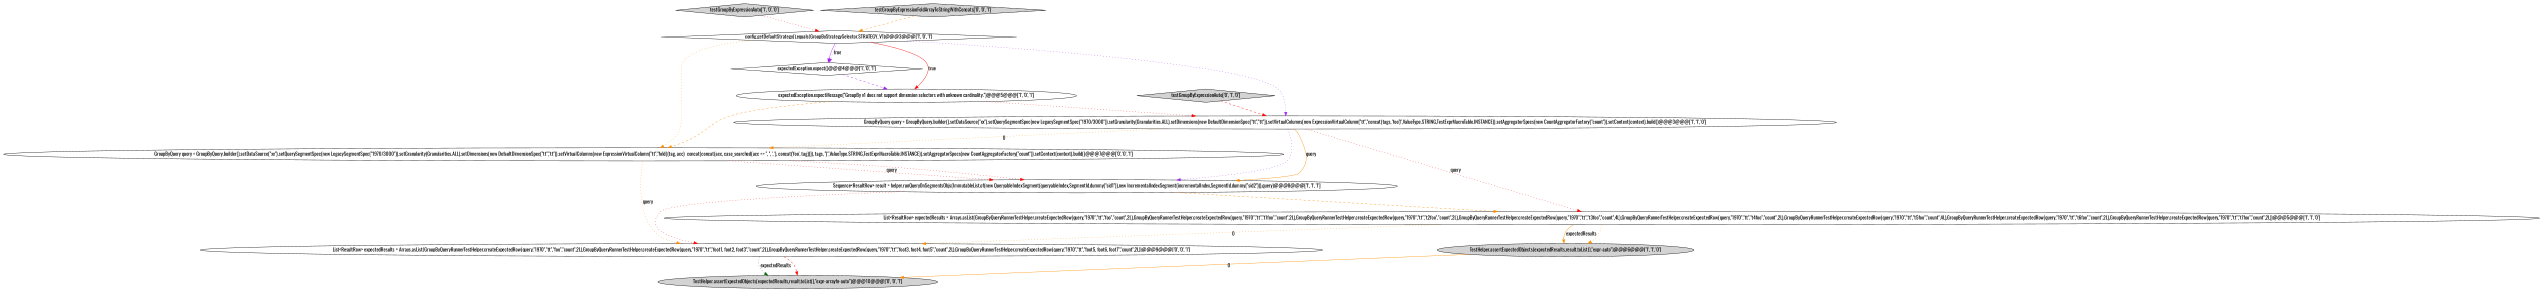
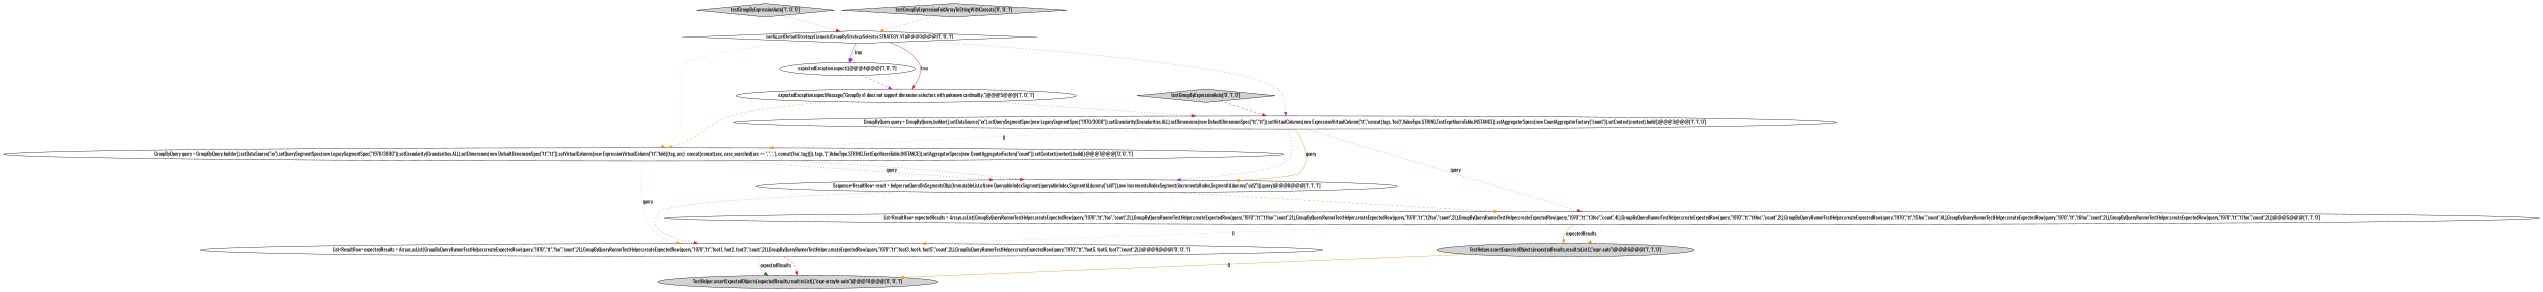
  digraph {
    fontname=Oswald
    node [fillcolor=white shape=ellipse style=filled fontname=Oswald]
    edge [style=dotted color=darkorange fontname=Oswald]
    n1 [label="GroupByQuery query = GroupByQuery.builder().setDataSource(\"xx\").setQuerySegmentSpec(new LegacySegmentSpec(\"1970/3000\")).setGranularity(Granularities.ALL).setDimensions(new DefaultDimensionSpec(\"tt\",\"tt\")).setVirtualColumns(new ExpressionVirtualColumn(\"tt\",\"fold((tag, acc)  concat(concat(acc, case_searched(acc == '', '', ', '), concat('foo', tag)))), tags, '')\",ValueType.STRING,TestExprMacroTable.INSTANCE)).setAggregatorSpecs(new CountAggregatorFactory(\"count\")).setContext(context).build()@@@7@@@['0', '0', '1']"]
    n2 [label="Sequence<ResultRow> result = helper.runQueryOnSegmentsObjs(ImmutableList.of(new QueryableIndexSegment(queryableIndex,SegmentId.dummy(\"sid1\")),new IncrementalIndexSegment(incrementalIndex,SegmentId.dummy(\"sid2\"))),query)@@@8@@@['1', '1', '1']"]
    n3 [label="List<ResultRow> expectedResults = Arrays.asList(GroupByQueryRunnerTestHelper.createExpectedRow(query,\"1970\",\"tt\",\"foo\",\"count\",2L),GroupByQueryRunnerTestHelper.createExpectedRow(query,\"1970\",\"tt\",\"foot1, foot2, foot3\",\"count\",2L),GroupByQueryRunnerTestHelper.createExpectedRow(query,\"1970\",\"tt\",\"foot3, foot4, foot5\",\"count\",2L),GroupByQueryRunnerTestHelper.createExpectedRow(query,\"1970\",\"tt\",\"foot5, foot6, foot7\",\"count\",2L))@@@9@@@['0', '0', '1']"]
    n4 [label="config.getDefaultStrategy().equals(GroupByStrategySelector.STRATEGY_V1)@@@3@@@['1', '0', '1']" shape=diamond]
    n5 [label="expectedException.expectMessage(\"GroupBy v1 does not support dimension selectors with unknown cardinality.\")@@@5@@@['1', '0', '1']"]
    n6 [label="GroupByQuery query = GroupByQuery.builder().setDataSource(\"xx\").setQuerySegmentSpec(new LegacySegmentSpec(\"1970/3000\")).setGranularity(Granularities.ALL).setDimensions(new DefaultDimensionSpec(\"tt\",\"tt\")).setVirtualColumns(new ExpressionVirtualColumn(\"tt\",\"concat(tags, 'foo')\",ValueType.STRING,TestExprMacroTable.INSTANCE)).setAggregatorSpecs(new CountAggregatorFactory(\"count\")).setContext(context).build()@@@3@@@['1', '1', '0']"]
-   n7 [label="expectedException.expect()@@@4@@@['1', '0', '1']" shape=diamond]
+   n7 [label="expectedException.expect()@@@4@@@['1', '0', '1']"]
    n8 [label="List<ResultRow> expectedResults = Arrays.asList(GroupByQueryRunnerTestHelper.createExpectedRow(query,\"1970\",\"tt\",\"foo\",\"count\",2L),GroupByQueryRunnerTestHelper.createExpectedRow(query,\"1970\",\"tt\",\"t1foo\",\"count\",2L),GroupByQueryRunnerTestHelper.createExpectedRow(query,\"1970\",\"tt\",\"t2foo\",\"count\",2L),GroupByQueryRunnerTestHelper.createExpectedRow(query,\"1970\",\"tt\",\"t3foo\",\"count\",4L),GroupByQueryRunnerTestHelper.createExpectedRow(query,\"1970\",\"tt\",\"t4foo\",\"count\",2L),GroupByQueryRunnerTestHelper.createExpectedRow(query,\"1970\",\"tt\",\"t5foo\",\"count\",4L),GroupByQueryRunnerTestHelper.createExpectedRow(query,\"1970\",\"tt\",\"t6foo\",\"count\",2L),GroupByQueryRunnerTestHelper.createExpectedRow(query,\"1970\",\"tt\",\"t7foo\",\"count\",2L))@@@5@@@['1', '1', '0']"]
    n9 [fillcolor=lightgray label="TestHelper.assertExpectedObjects(expectedResults,result.toList(),\"expr-auto\")@@@6@@@['1', '1', '0']"]
    n10 [fillcolor=lightgray label="TestHelper.assertExpectedObjects(expectedResults,result.toList(),\"expr-arrayfn-auto\")@@@10@@@['0', '0', '1']"]
    n11 [fillcolor=lightgray label="testGroupByExpressionAuto['0', '1', '0']" shape=diamond]
    n12 [fillcolor=lightgray label="testGroupByExpressionAuto['1', '0', '0']" shape=diamond]
    n13 [fillcolor=lightgray label="testGroupByExpressionFoldArrayToStringWithConcats['0', '0', '1']" shape=diamond]
    n1 -> n2 [label=query color=red]
    n1 -> n2 [color=red]
    n1 -> n3 [label=query]
    n2 -> n3 [color=red]
    n2 -> n8 [style=dashed]
    n3 -> n10 [style=dashed color=red]
    n3 -> n10 [label=expectedResults color=darkgreen]
    n4 -> n1
    n4 -> n5 [label=true style=solid color=red]
    n4 -> n6 [color=purple]
    n4 -> n7 [label=true color=purple]
    n4 -> n7 [style=solid color=purple]
    n5 -> n1 [style=dashed]
    n5 -> n6 [color=red]
    n6 -> n1 [label=0]
    n6 -> n2 [label=query style=solid]
    n6 -> n2 [color=purple]
    n6 -> n8 [label=query color=red]
    n7 -> n5 [style=dashed color=purple]
    n8 -> n3 [label=0]
    n8 -> n9 [label=expectedResults style=solid]
    n8 -> n9
    n9 -> n10 [label=0 style=solid]
    n11 -> n6 [style=dashed color=red]
    n12 -> n4 [color=red]
    n13 -> n4 [style=dashed]
  }
